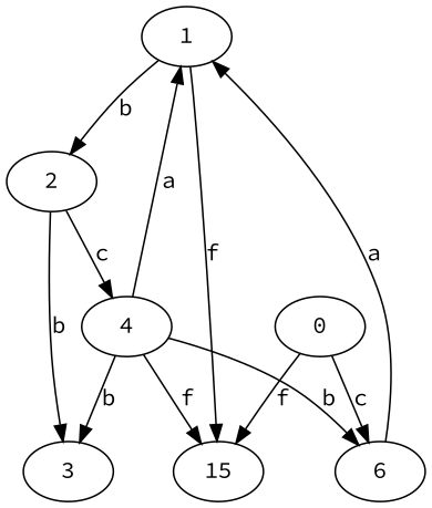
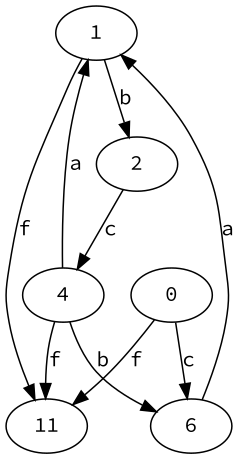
  strict digraph {
    fontname="Source Code Pro"
    node [fontname="Source Code Pro"]
    edge [fontname="Source Code Pro"]
    1
    2
-   11 [label=15]
-   3
+   11
    4
    6
    0
    1 -> 2 [label=b]
    1 -> 11 [label=f]
-   2 -> 3 [label=b]
    2 -> 4 [label=c]
    4 -> 1 [label=a]
    4 -> 11 [label=f]
-   4 -> 3 [label=b]
    4 -> 6 [label=b]
    6 -> 1 [label=a]
    0 -> 11 [label=f]
    0 -> 6 [label=c]
  }
